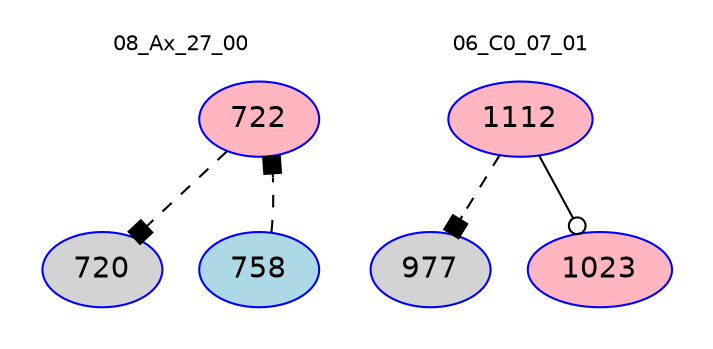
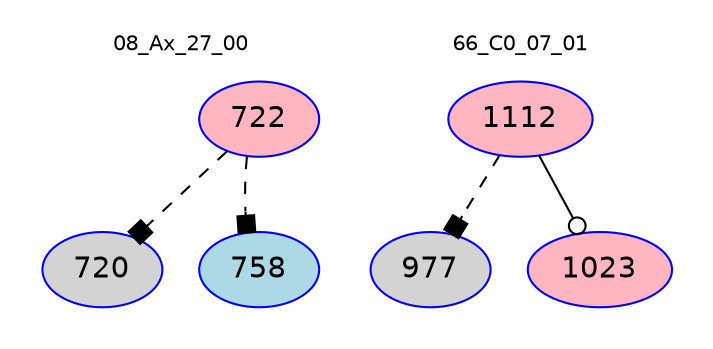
  digraph {
    fontname="DejaVu Sans"
    node [color=blue fillcolor=lightpink fontname="DejaVu Sans" style=filled]
    edge [arrowhead=box color=black fontname="DejaVu Sans" style=dashed]
    n1 [label=722]
    n2 [fillcolor=lightgrey label=720]
    n3 [fillcolor=lightblue label=758]
    n4 [label=1112]
    n5 [fillcolor=lightgrey label=977]
    n6 [label=1023]
    subgraph cluster_1 {
      color=white
      fontsize=10
      label="08_Ax_27_00"
      n1
      n2
      n3
    }
    subgraph cluster_2 {
      color=white
      fontsize=10
-     label="06_C0_07_01"
+     label="66_C0_07_01"
      n4
      n5
      n6
    }
    n1 -> n2
-   n3 -> n1
+   n1 -> n3
    n4 -> n5
    n4 -> n6 [arrowhead=odot style=solid]
  }
